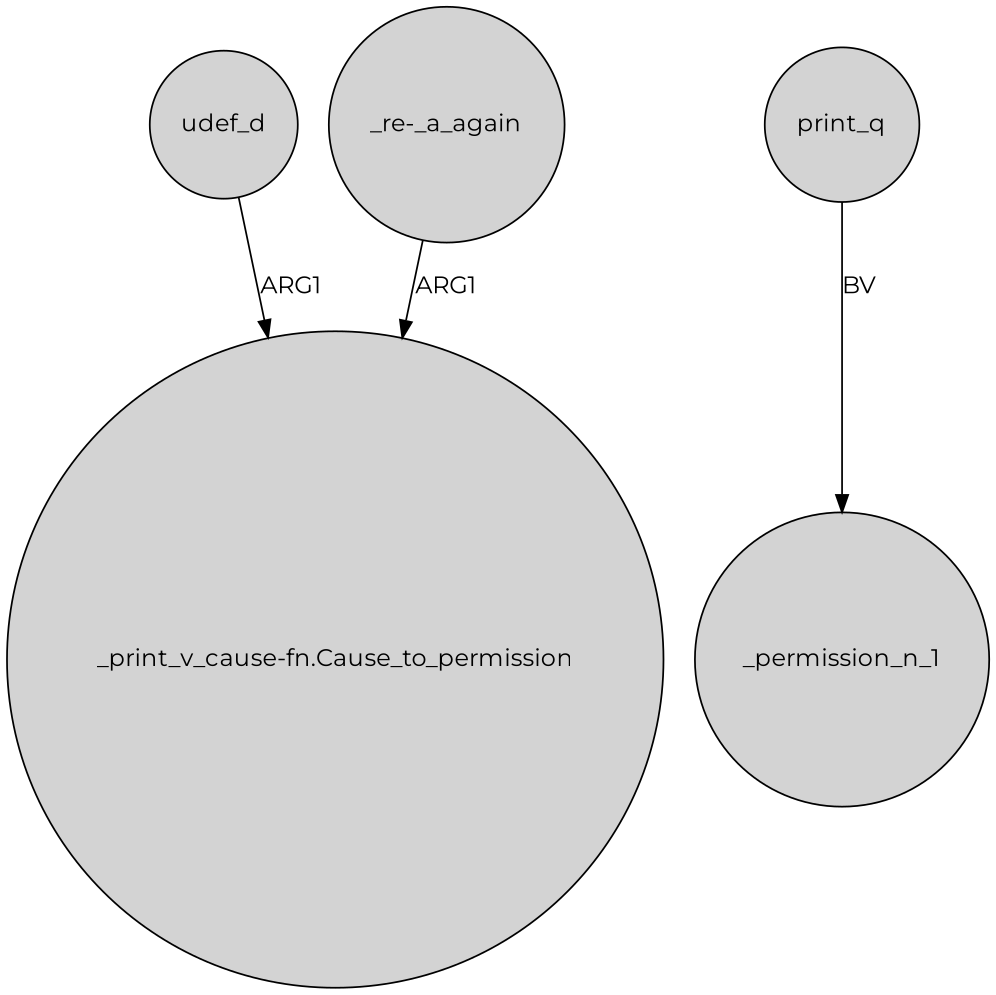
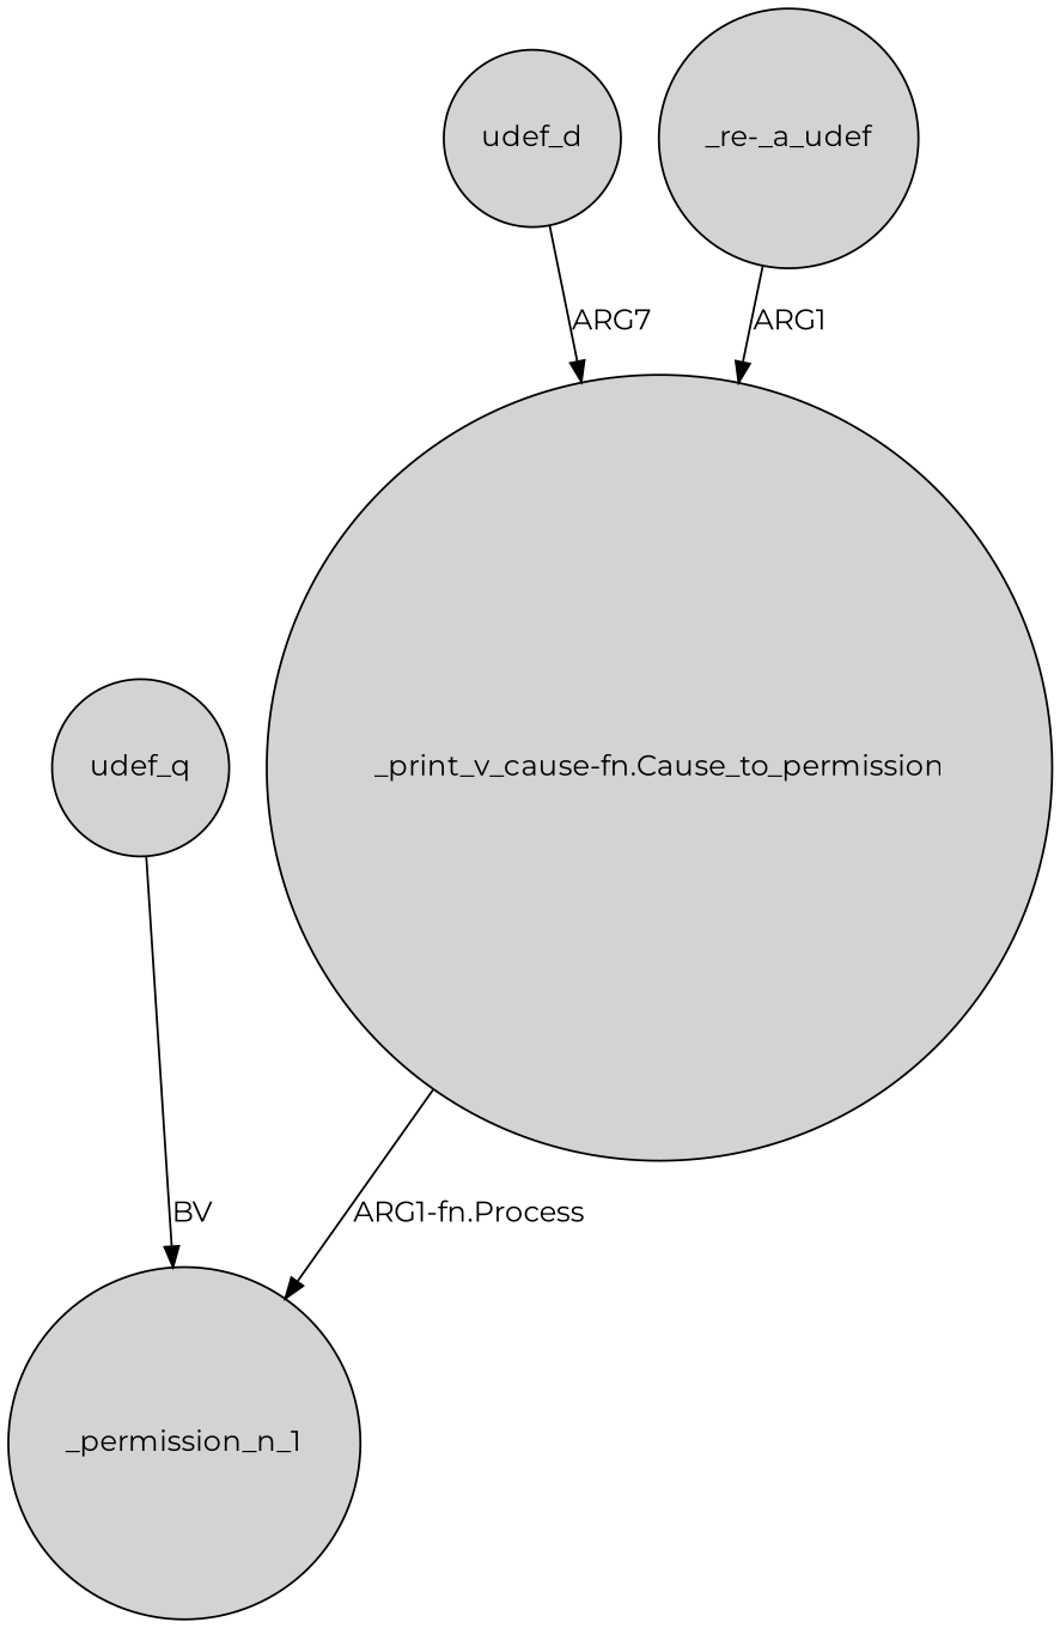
  digraph {
    fontname=Montserrat
    node [fontname=Montserrat shape=circle style=filled]
    edge [fontname=Montserrat]
    n1 [label="_print_v_cause-fn.Cause_to_permission"]
    _permission_n_1
-   udef_q [label=print_q]
+   udef_q
    n4 [label=udef_d]
-   "_re-_a_again"
+   "_re-_a_again" [label="_re-_a_udef"]
+   n1 -> _permission_n_1 [label="ARG1-fn.Process"]
    udef_q -> _permission_n_1 [label=BV]
-   n4 -> n1 [label=ARG1]
+   n4 -> n1 [label=ARG7]
    "_re-_a_again" -> n1 [label=ARG1]
  }
